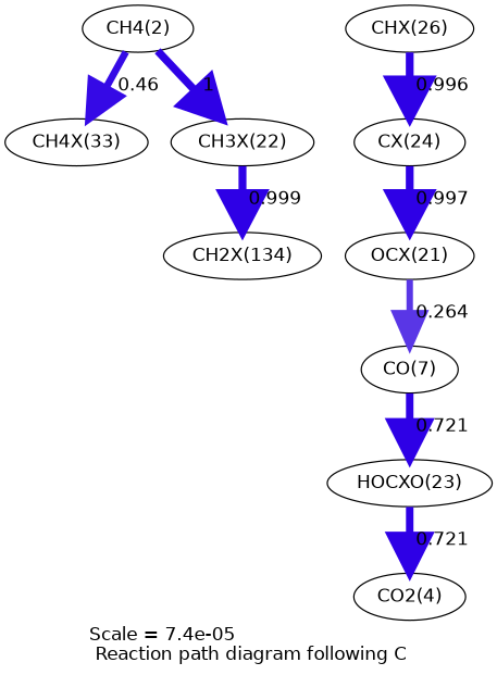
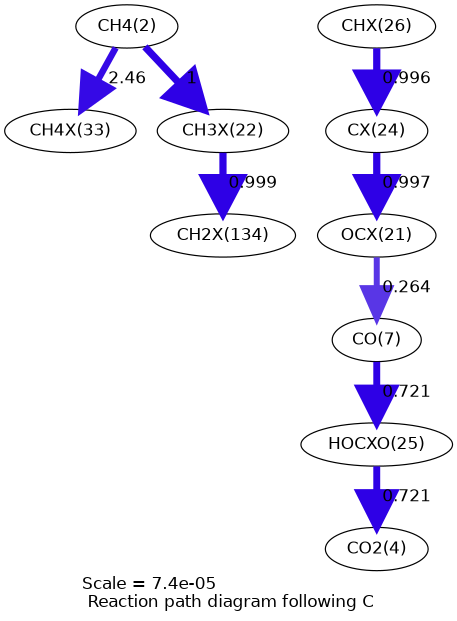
  digraph {
    fontname=Helvetica
    label="Scale = 7.4e-05\l Reaction path diagram following C"
    node [fontname=Helvetica]
    edge [arrowsize=3 color="0.7, 1.5, 0.9" fontname=Helvetica penwidth=6]
    n1 [label="CH4(2)"]
    n2 [label="CH4X(33)"]
    n3 [label="CH3X(22)"]
    n4 [label="CH2X(134)"]
    n5 [label="CHX(26)"]
    n6 [label="CX(24)"]
    n7 [label="OCX(21)"]
    n8 [label="CO(7)"]
-   n9 [label="HOCXO(23)"]
+   n9 [label="HOCXO(25)"]
    n10 [label="CO2(4)"]
-   n1 -> n2 [arrowsize=2.71 color="0.7, 0.96, 0.9" label=" 0.46" penwidth=5.41]
+   n1 -> n2 [arrowsize=2.71 color="0.7, 0.96, 0.9" label=" 2.46" penwidth=5.41]
    n1 -> n3 [label=" 1"]
    n3 -> n4 [label=" 0.999"]
    n5 -> n6 [label=" 0.996"]
    n6 -> n7 [label=" 0.997"]
    n7 -> n8 [arrowsize=2.5 color="0.7, 0.764, 0.9" label=" 0.264" penwidth=4.99]
    n8 -> n9 [arrowsize=2.88 color="0.7, 1.22, 0.9" label=" 0.721" penwidth=5.75]
    n9 -> n10 [arrowsize=2.88 color="0.7, 1.22, 0.9" label=" 0.721" penwidth=5.75]
  }
